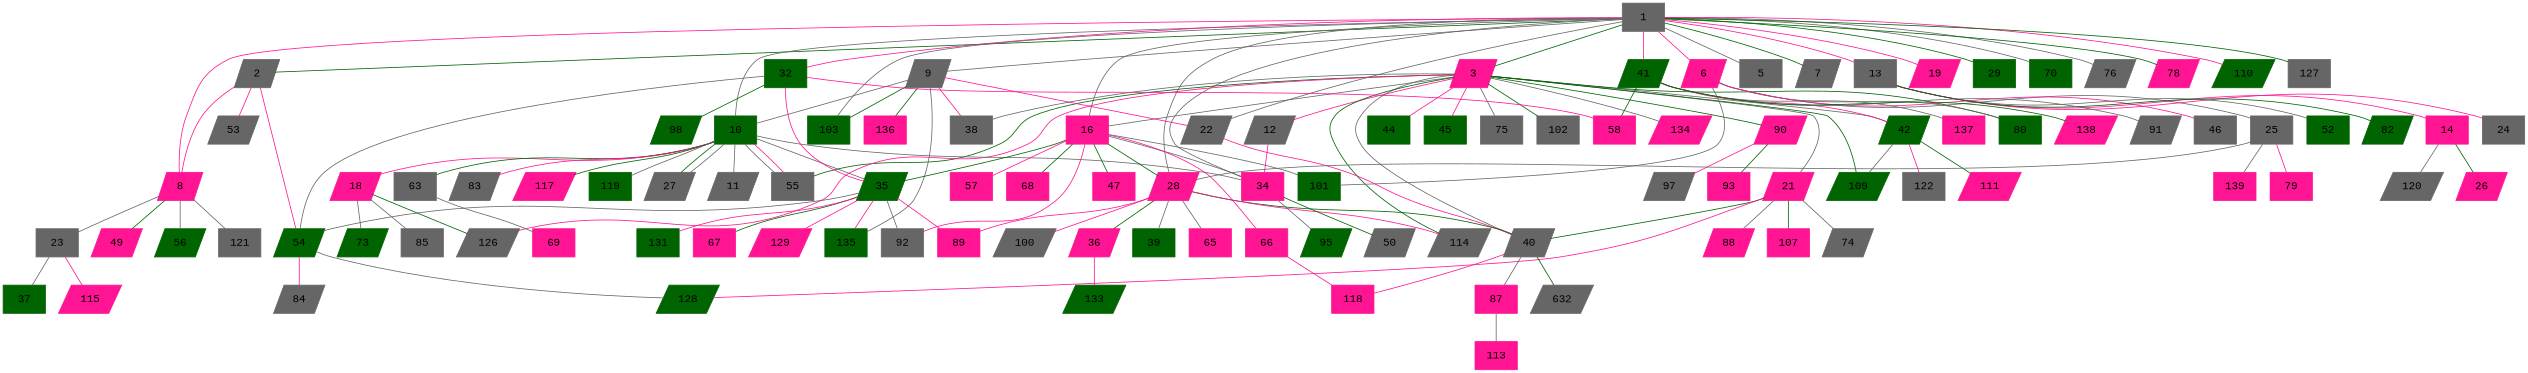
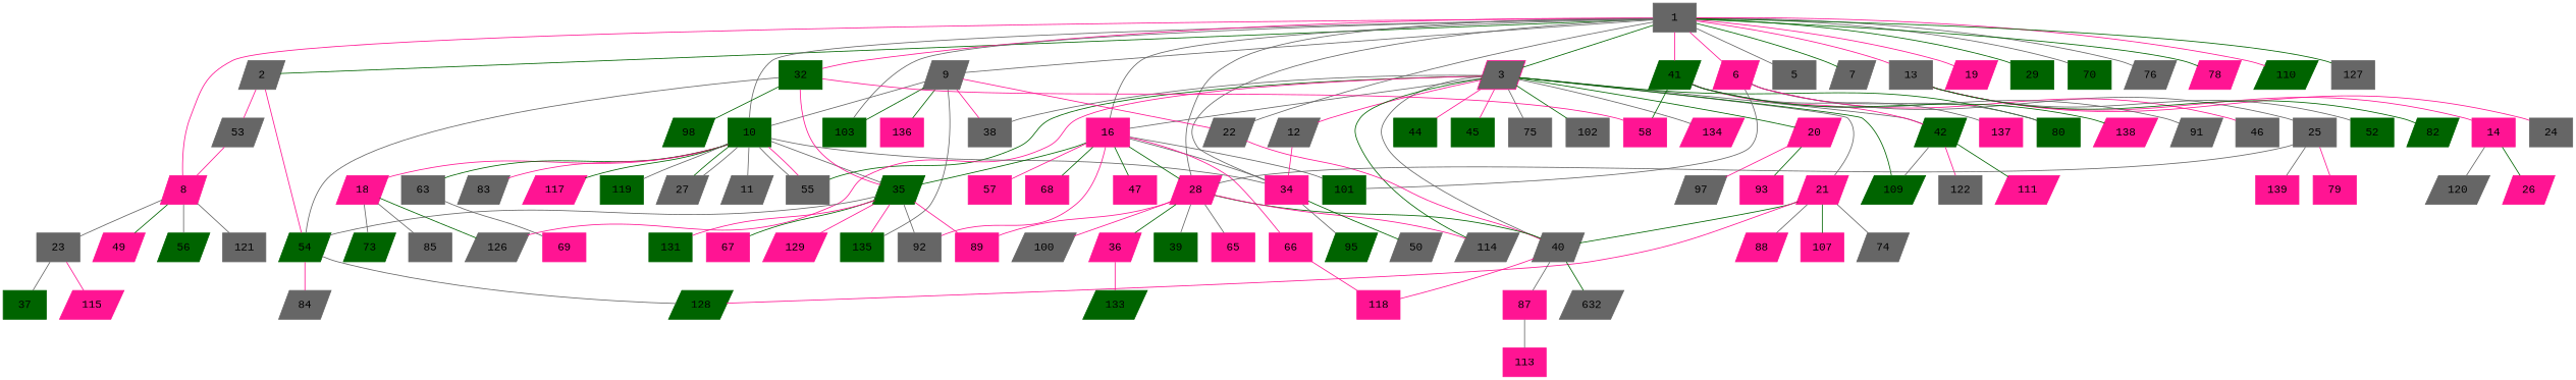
  graph {
    fontname="Liberation Mono"
    node [color=deeppink fontname="Liberation Mono" shape=box style=filled]
    edge [color=gray40 fontname="Liberation Mono"]
    1 [color=gray40 super="+94"]
    2 [color=gray40 shape=parallelogram super="+17"]
-   3 [shape=parallelogram super="+4"]
+   3 [shape=parallelogram super="+4" fillcolor=gray40]
    5 [color=gray40 super="+33"]
    6 [shape=parallelogram super="+43"]
    7 [color=gray40 shape=parallelogram]
    8 [shape=parallelogram super="+105"]
    9 [color=gray40 shape=parallelogram super="+60"]
    10 [color=darkgreen super="+116"]
    13 [color=gray40 super="+59"]
    16 [super="+112"]
    19 [shape=parallelogram]
    22 [color=gray40 shape=parallelogram]
    28 [shape=parallelogram super="+31"]
    29 [color=darkgreen]
    32 [color=darkgreen super="+106"]
    34 [super="+51"]
    41 [color=darkgreen shape=parallelogram super="+62"]
    70 [color=darkgreen]
    76 [color=gray40 shape=parallelogram]
    78 [shape=parallelogram]
    103 [color=darkgreen]
    110 [color=darkgreen shape=parallelogram]
    127 [color=gray40]
    53 [color=gray40 shape=parallelogram]
    54 [color=darkgreen shape=parallelogram super="+90"]
    12 [color=gray40 shape=parallelogram super="+15"]
-   20 [shape=parallelogram super="+63" label=90]
+   20 [shape=parallelogram super="+63"]
    21 [shape=parallelogram super="+86"]
    38 [color=gray40]
    40 [color=gray40 shape=parallelogram super="+99"]
    42 [color=darkgreen shape=parallelogram super="+81"]
    44 [color=darkgreen]
    45 [color=darkgreen]
    55 [color=gray40]
    75 [color=gray40]
    80 [color=darkgreen super="+130"]
    102 [color=gray40]
    109 [color=darkgreen shape=parallelogram super="+123"]
    114 [color=gray40 shape=parallelogram super="+124"]
    126 [color=gray40 shape=parallelogram]
    134 [shape=parallelogram]
    25 [color=gray40 super="+71"]
    46 [color=gray40]
    101 [color=darkgreen super="+104"]
    23 [color=gray40 super="+77"]
    49 [shape=parallelogram]
    56 [color=darkgreen shape=parallelogram]
    121 [color=gray40]
    135 [color=darkgreen]
    136
    11 [color=gray40 shape=parallelogram]
    18 [shape=parallelogram super="+48"]
    27 [color=gray40 shape=parallelogram]
    35 [color=darkgreen shape=parallelogram super="+72"]
    n56 [color=gray40 label=63 super="+125"]
    83 [color=gray40 shape=parallelogram]
    117 [shape=parallelogram]
    119 [color=darkgreen]
    14 [super="+30"]
    24 [color=gray40]
    52 [color=darkgreen super="+108"]
    82 [color=darkgreen shape=parallelogram]
    47 [super="+96"]
    57
    66
    68
    92 [color=gray40]
    36 [shape=parallelogram]
    39 [color=darkgreen]
    65
    89
    100 [color=gray40 shape=parallelogram]
    58
    98 [color=darkgreen shape=parallelogram]
    50 [color=gray40 shape=parallelogram]
    95 [color=darkgreen shape=parallelogram]
    91 [color=gray40 shape=parallelogram]
    137
    138 [shape=parallelogram]
    128 [color=darkgreen shape=parallelogram]
    84 [color=gray40 shape=parallelogram]
    93
    97 [color=gray40 shape=parallelogram]
    74 [color=gray40 shape=parallelogram]
    88 [shape=parallelogram]
    107
    87
    118
    n90 [color=gray40 label=632 shape=parallelogram]
    111 [shape=parallelogram]
    122 [color=gray40]
    79
    139
    37 [color=darkgreen]
    115 [shape=parallelogram]
    73 [color=darkgreen shape=parallelogram]
    85 [color=gray40]
    67
    129 [shape=parallelogram]
    131 [color=darkgreen]
    69
    26 [shape=parallelogram]
    120 [color=gray40 shape=parallelogram]
    133 [color=darkgreen shape=parallelogram]
    113
    1 -- 2 [color=darkgreen]
    1 -- 3 [color=darkgreen]
    1 -- 5
    1 -- 6 [color=deeppink]
    1 -- 7 [color=darkgreen]
    1 -- 8 [color=deeppink]
    1 -- 9
    1 -- 10
    1 -- 13 [color=deeppink]
    1 -- 16
    1 -- 19 [color=deeppink]
    1 -- 22
    1 -- 28
    1 -- 29 [color=darkgreen]
    1 -- 32 [color=deeppink]
    1 -- 34
    1 -- 41 [color=deeppink weight=2]
    1 -- 70
    1 -- 76
    1 -- 78 [color=darkgreen]
    1 -- 103
    1 -- 110 [color=deeppink]
    1 -- 127 [color=darkgreen]
-   2 -- 8 [color=deeppink]
+   53 -- 8 [color=deeppink]
    2 -- 53 [color=deeppink]
    2 -- 54 [color=deeppink]
    3 -- 16
    3 -- 12 [color=deeppink]
    3 -- 20 [color=darkgreen]
    3 -- 21
    3 -- 38
    3 -- 40
    3 -- 42
    3 -- 44 [color=deeppink]
    3 -- 45 [color=deeppink]
    3 -- 55 [color=darkgreen]
    3 -- 75
    3 -- 80 [color=darkgreen]
    3 -- 102 [color=darkgreen]
    3 -- 109 [color=darkgreen]
    3 -- 114 [color=darkgreen]
    3 -- 126 [color=deeppink]
    3 -- 134
    6 -- 80
    6 -- 25
    6 -- 46 [color=deeppink]
    6 -- 101
    8 -- 23
    8 -- 49 [color=darkgreen]
    8 -- 56
    8 -- 121
    9 -- 10
    9 -- 22 [color=deeppink]
    9 -- 103 [color=darkgreen]
    9 -- 38 [color=deeppink]
    9 -- 135
    9 -- 136 [color=darkgreen]
    10 -- 34
    10 -- 55
    10 -- 55 [color=deeppink]
    10 -- 11
    10 -- 18 [color=deeppink]
    10 -- 27 [color=darkgreen]
    10 -- 27
    10 -- 35 [weight=2]
    10 -- n56 [color=darkgreen]
    10 -- 83 [color=deeppink]
    10 -- 117 [color=darkgreen]
    10 -- 119
    13 -- 14 [color=deeppink]
    13 -- 24 [color=deeppink]
    13 -- 52
    13 -- 82 [color=darkgreen]
    16 -- 28 [color=darkgreen]
    16 -- 34
    16 -- 101
    16 -- 35 [color=darkgreen]
    16 -- 47 [color=darkgreen]
    16 -- 57 [color=deeppink]
    16 -- 66 [color=deeppink]
    16 -- 68 [color=darkgreen]
    16 -- 92 [color=deeppink]
    22 -- 40 [color=deeppink]
    28 -- 40 [color=darkgreen]
    28 -- 114 [color=deeppink]
    28 -- 36 [color=darkgreen]
    28 -- 39
    28 -- 65
    28 -- 89 [color=deeppink]
    28 -- 100 [color=deeppink]
    32 -- 54
    32 -- 35 [color=deeppink]
    32 -- 58 [color=deeppink]
    32 -- 98 [color=darkgreen]
    34 -- 50 [color=darkgreen]
    34 -- 95
    41 -- 42 [color=deeppink]
    41 -- 58 [color=darkgreen]
    41 -- 91
    41 -- 137
    41 -- 138 [color=darkgreen]
    54 -- 128
    54 -- 84 [color=deeppink]
    12 -- 34 [color=deeppink]
    20 -- 93 [color=darkgreen]
    20 -- 97 [color=deeppink]
    21 -- 40 [color=darkgreen]
    21 -- 128 [color=deeppink]
    21 -- 74
    21 -- 88
    21 -- 107 [color=darkgreen]
    40 -- 87
    40 -- 118 [color=deeppink]
    40 -- n90 [color=darkgreen]
    42 -- 109
    42 -- 111 [color=darkgreen]
    42 -- 122 [color=deeppink]
    25 -- 28
    25 -- 79 [color=deeppink]
    25 -- 139
    23 -- 37
    23 -- 115 [color=deeppink]
    18 -- 126 [color=darkgreen]
    18 -- 73
    18 -- 85
    35 -- 54
    35 -- 135 [color=deeppink]
    35 -- 92
    35 -- 89 [color=deeppink]
    35 -- 67 [color=darkgreen]
    35 -- 129 [color=deeppink]
    35 -- 131 [color=deeppink]
    n56 -- 69
    14 -- 26 [color=darkgreen]
    14 -- 120
    66 -- 118 [color=deeppink]
    36 -- 133 [color=deeppink]
    87 -- 113
  }
